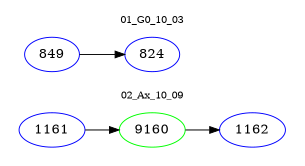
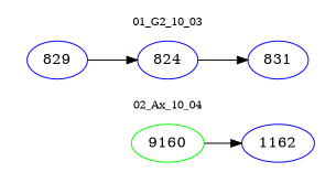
  digraph {
    rankdir=LR
    node [color=blue]
    edge [color=black]
-   n1 [label=1161]
    n2 [color=green label=9160]
    n3 [label=1162]
-   n4 [label=849]
+   n4 [label=829]
    n5 [label=824]
+   n6 [label=831]
    subgraph cluster_1 {
      color=white
      fontsize=10
-     label="02_Ax_10_09"
-     n1
+     label="02_Ax_10_04"
      n2
      n3
    }
    subgraph cluster_2 {
      color=white
      fontsize=10
-     label="01_G0_10_03"
+     label="01_G2_10_03"
      n4
      n5
+     n6
    }
-   n1 -> n2
    n2 -> n3
    n4 -> n5
+   n5 -> n6
  }
